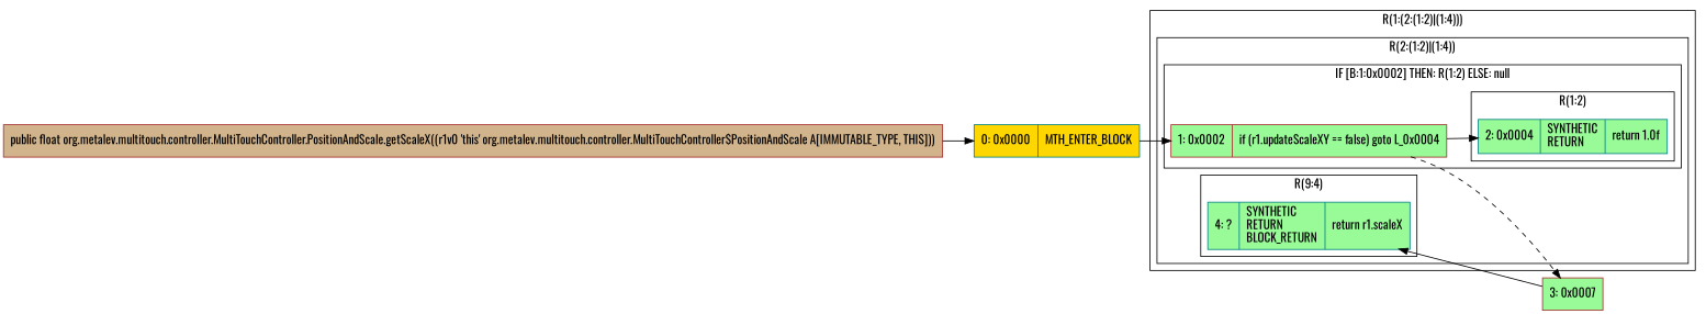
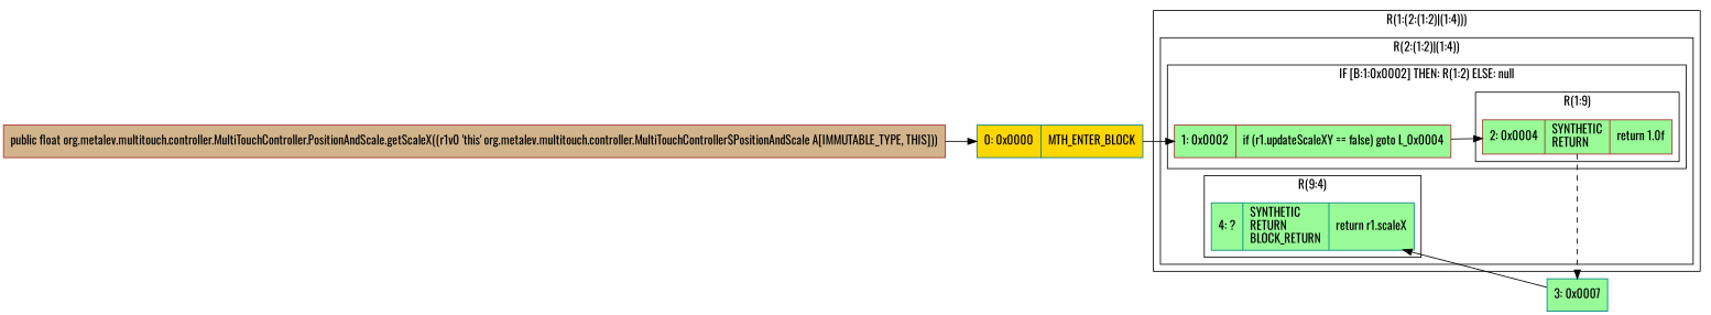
  digraph {
    fontname=Oswald
    rankdir=LR
    node [color=teal fillcolor=palegreen fontname=Oswald shape=record style=filled]
    edge [fontname=Oswald]
-   n1 [label="{2\:\ 0x0004|SYNTHETIC\lRETURN\l|return 1.0f\l}"]
+   n1 [color=brown label="{2\:\ 0x0004|SYNTHETIC\lRETURN\l|return 1.0f\l}"]
    n2 [color=brown label="{1\:\ 0x0002|if (r1.updateScaleXY == false) goto L_0x0004\l}"]
    n3 [label="{4\:\ ?|SYNTHETIC\lRETURN\lBLOCK_RETURN\l|return r1.scaleX\l}"]
-   n4 [color=brown label="{3\:\ 0x0007}"]
+   n4 [label="{3\:\ 0x0007}"]
    n5 [fillcolor=gold label="{0\:\ 0x0000|MTH_ENTER_BLOCK\l}"]
    n6 [color=brown fillcolor=tan label="{public float org.metalev.multitouch.controller.MultiTouchController.PositionAndScale.getScaleX((r1v0 'this' org.metalev.multitouch.controller.MultiTouchController$PositionAndScale A[IMMUTABLE_TYPE, THIS])) }"]
    subgraph cluster_1 {
      label="R(1:(2:(1:2)|(1:4)))"
      subgraph cluster_2 {
        label="R(2:(1:2)|(1:4))"
        subgraph cluster_3 {
          label="IF [B:1:0x0002] THEN: R(1:2) ELSE: null"
          n2
          subgraph cluster_4 {
-           label="R(1:2)"
+           label="R(1:9)"
            n1
          }
        }
        subgraph cluster_5 {
          label="R(9:4)"
          n3
        }
      }
    }
    n2 -> n1
-   n2 -> n4 [style=dashed]
+   n1 -> n4 [style=dashed]
    n4 -> n3
    n5 -> n2
    n6 -> n5
  }
